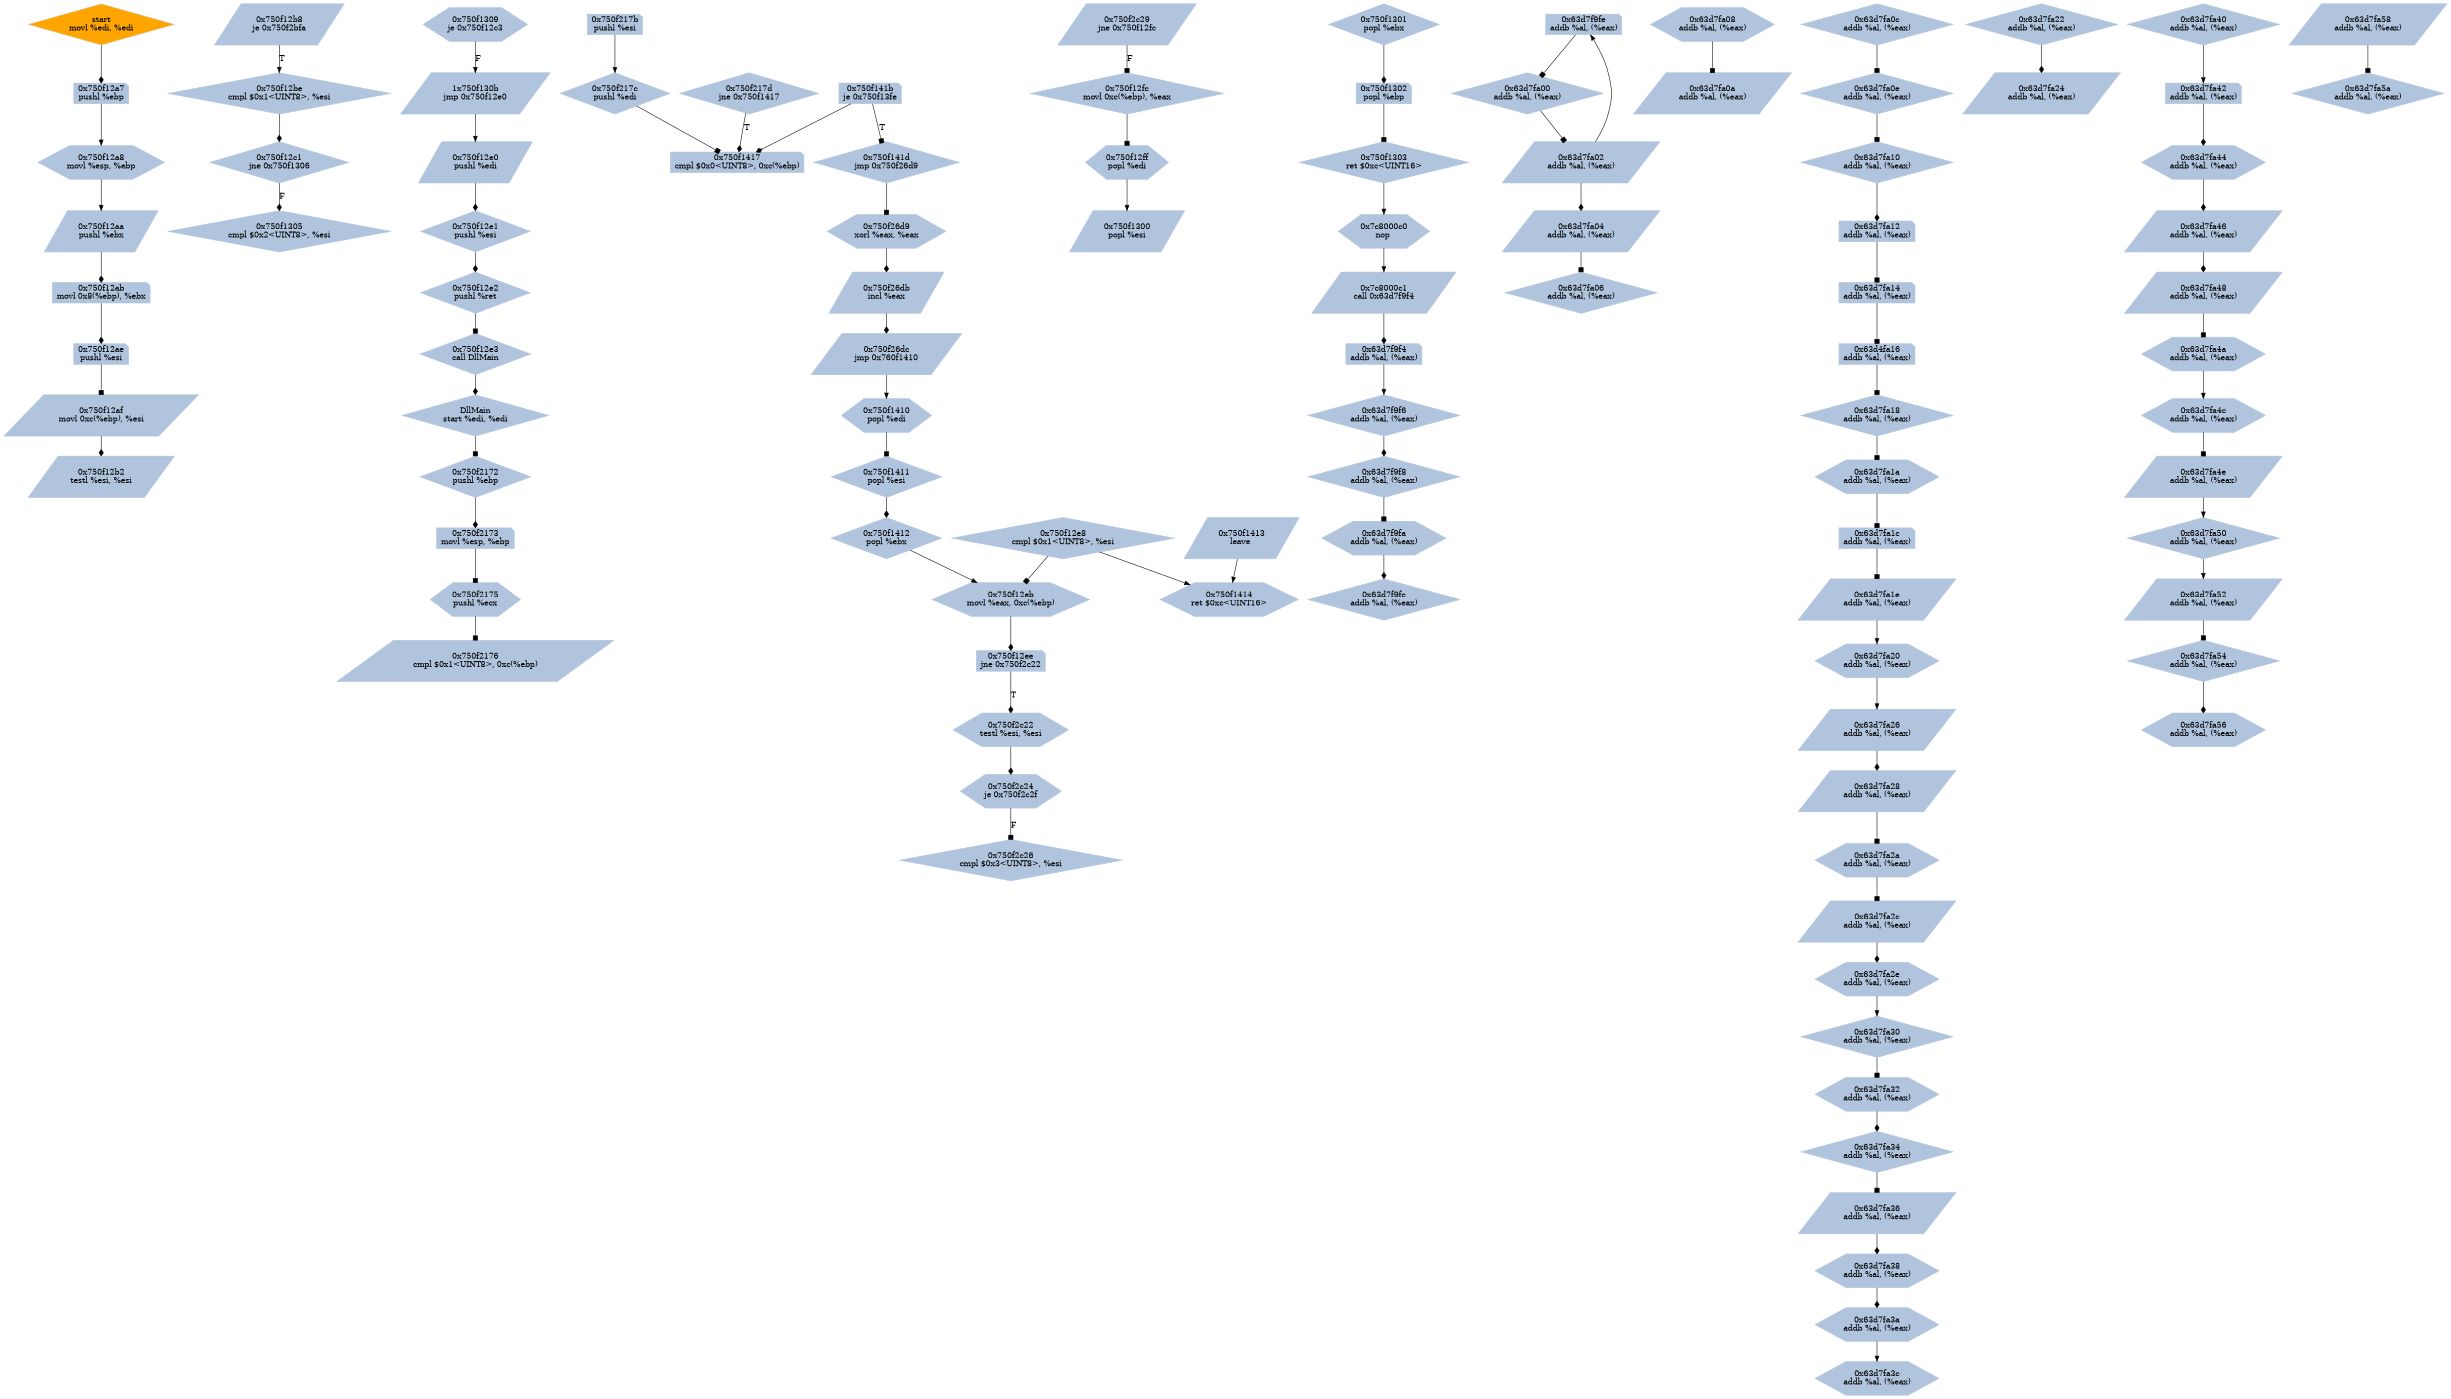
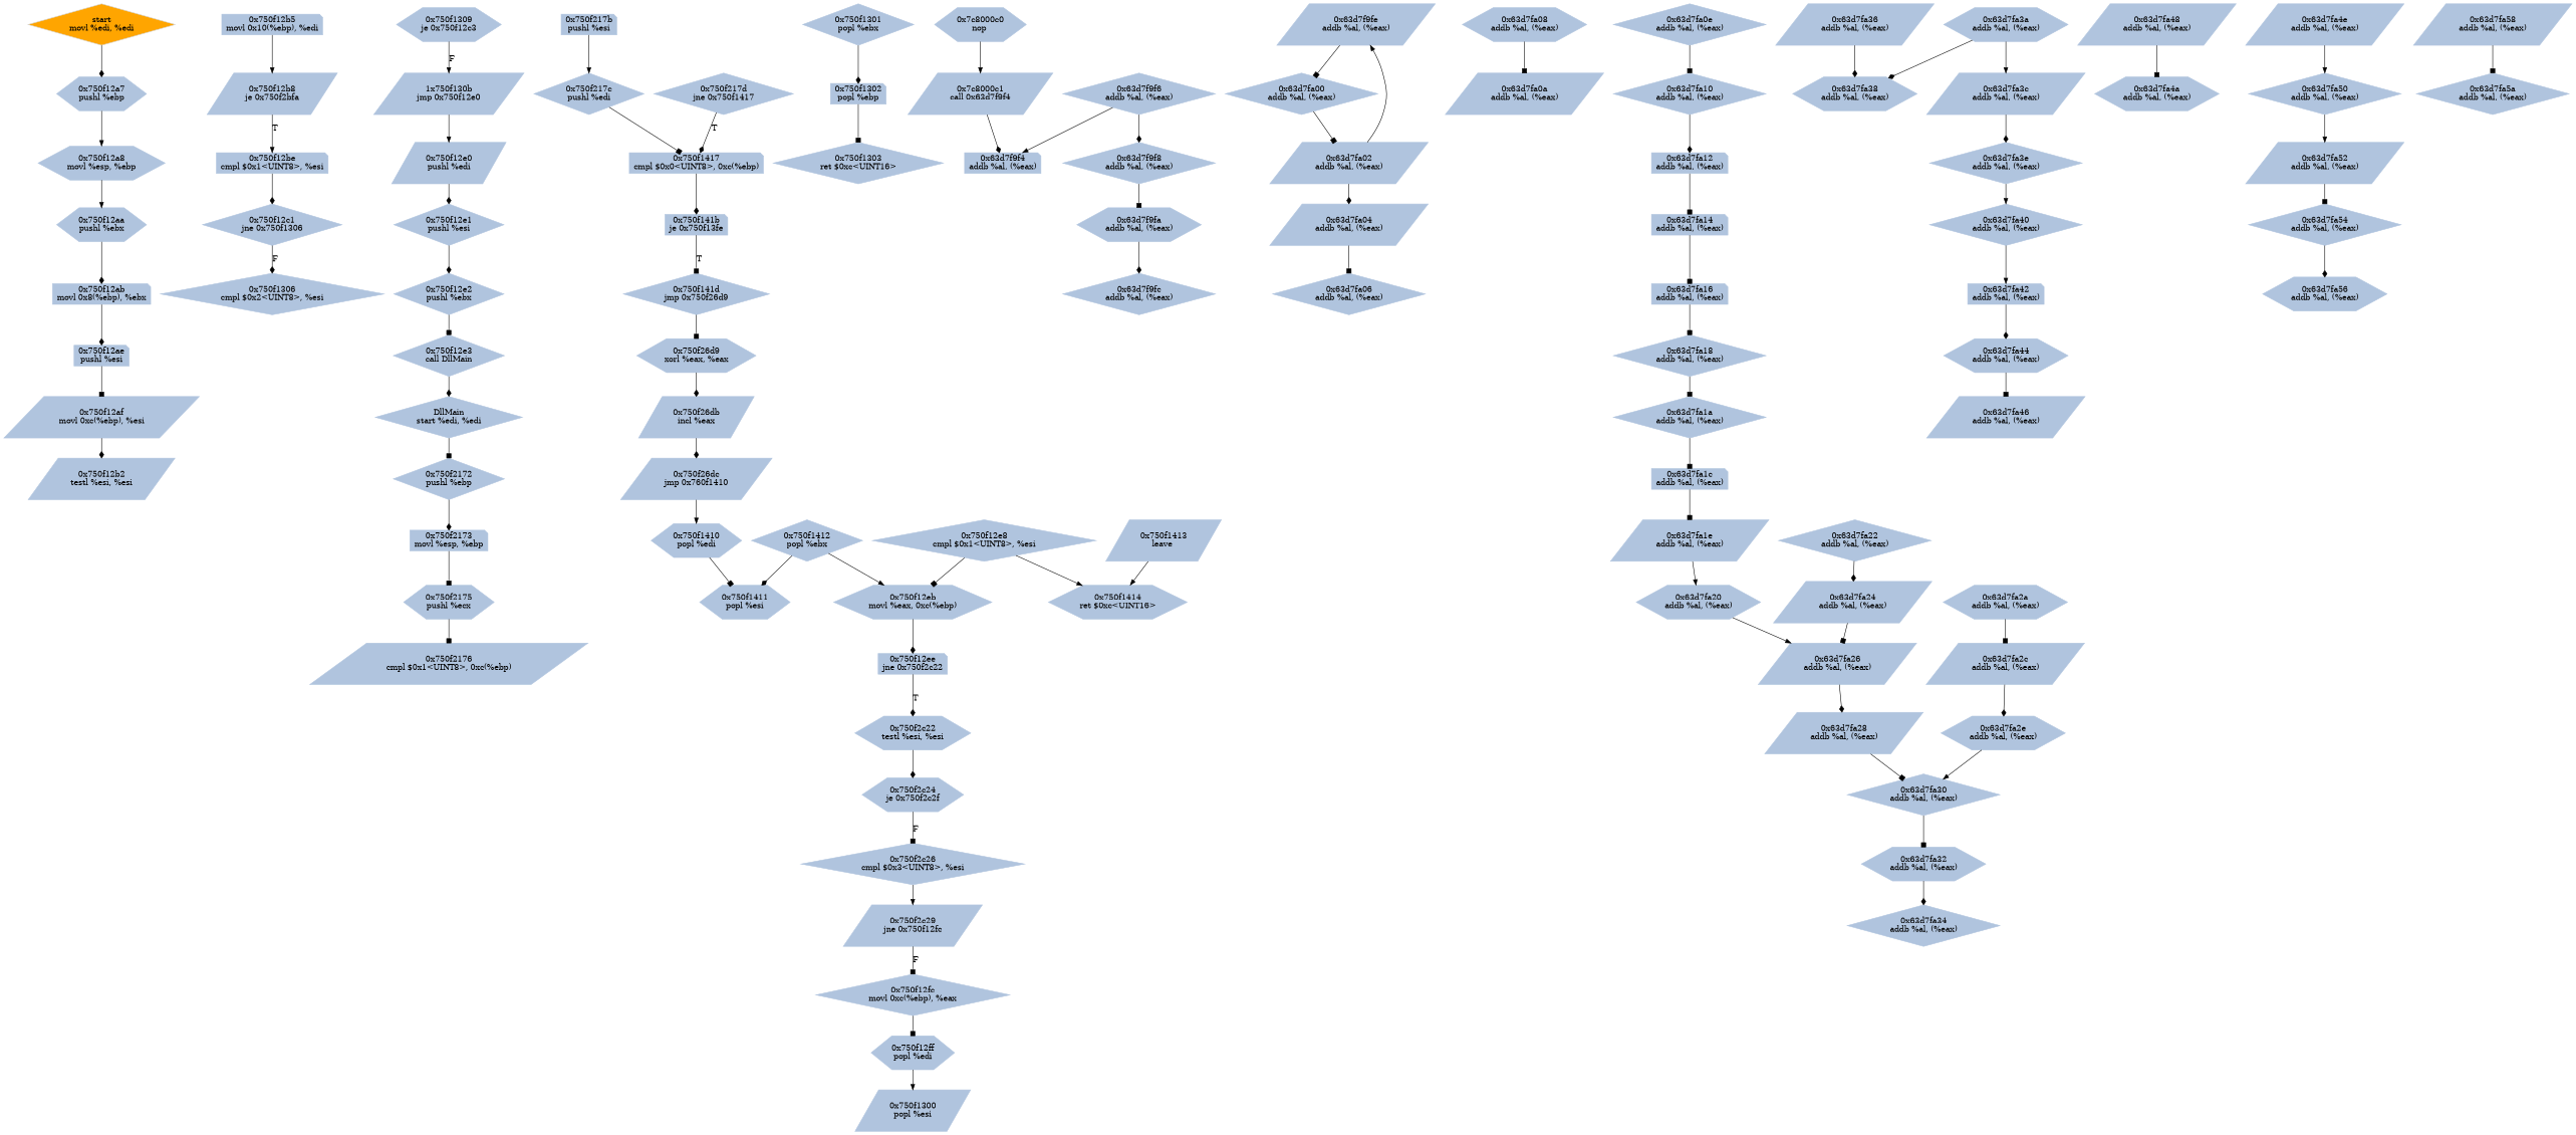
  digraph {
    node [color=lightsteelblue fillcolor=lightsteelblue shape=diamond style=filled]
    edge [arrowhead=box color="#000000"]
    n1 [color=lightgrey fillcolor=orange label="start\nmovl %edi, %edi"]
-   n2 [label="0x750f12a7\npushl %ebp" shape=note]
+   n2 [label="0x750f12a7\npushl %ebp" shape=hexagon]
    n3 [label="0x750f12a8\nmovl %esp, %ebp" shape=hexagon]
-   n4 [label="0x750f12aa\npushl %ebx" shape=parallelogram]
+   n4 [label="0x750f12aa\npushl %ebx" shape=hexagon]
    n5 [label="0x750f12ab\nmovl 0x8(%ebp), %ebx" shape=note]
    n6 [label="0x750f12ae\npushl %esi" shape=note]
    n7 [label="0x750f12af\nmovl 0xc(%ebp), %esi" shape=parallelogram]
    n8 [label="0x750f12b2\ntestl %esi, %esi" shape=parallelogram]
+   n9 [label="0x750f12b5\nmovl 0x10(%ebp), %edi" shape=note]
    n10 [label="0x750f12b8\nje 0x750f2bfa" shape=parallelogram]
-   n11 [label="0x750f12be\ncmpl $0x1<UINT8>, %esi"]
+   n11 [label="0x750f12be\ncmpl $0x1<UINT8>, %esi" shape=note]
    n12 [label="0x750f12c1\njne 0x750f1306"]
-   n13 [label="0x750f1305\ncmpl $0x2<UINT8>, %esi"]
+   n13 [label="0x750f1306\ncmpl $0x2<UINT8>, %esi"]
    n14 [label="0x750f1309\nje 0x750f12c3" shape=hexagon]
    n15 [label="1x750f130b\njmp 0x750f12e0" shape=parallelogram]
    n16 [label="0x750f12e0\npushl %edi" shape=parallelogram]
    n17 [label="0x750f12e1\npushl %esi"]
-   n18 [label="0x750f12e2\npushl %ret"]
+   n18 [label="0x750f12e2\npushl %ebx"]
    n19 [label="0x750f12e3\ncall DllMain"]
    n20 [label="DllMain\nstart %edi, %edi"]
    n21 [label="0x750f2172\npushl %ebp"]
    n22 [label="0x750f2173\nmovl %esp, %ebp" shape=note]
    n23 [label="0x750f2175\npushl %ecx" shape=hexagon]
    n24 [label="0x750f2176\ncmpl $0x1<UINT8>, 0xc(%ebp)" shape=parallelogram]
    n25 [label="0x750f217b\npushl %esi" shape=note]
    n26 [label="0x750f217c\npushl %edi"]
    n27 [label="0x750f1417\ncmpl $0x0<UINT8>, 0xc(%ebp)" shape=note]
    n28 [label="0x750f217d\njne 0x750f1417"]
    n29 [label="0x750f141b\nje 0x750f13fe" shape=note]
    n30 [label="0x750f141d\njmp 0x750f26d9"]
    n31 [label="0x750f26d9\nxorl %eax, %eax" shape=hexagon]
    n32 [label="0x750f26db\nincl %eax" shape=parallelogram]
    n33 [label="0x750f26dc\njmp 0x760f1410" shape=parallelogram]
    n34 [label="0x750f1410\npopl %edi" shape=hexagon]
-   n35 [label="0x750f1411\npopl %esi"]
+   n35 [label="0x750f1411\npopl %esi" shape=hexagon]
    n36 [label="0x750f1412\npopl %ebx"]
    n37 [label="0x750f12eb\nmovl %eax, 0xc(%ebp)" shape=hexagon]
    n38 [label="0x750f1413\nleave " shape=parallelogram]
    n39 [label="0x750f1414\nret $0xc<UINT16>" shape=hexagon]
    n40 [label="0x750f12e8\ncmpl $0x1<UINT8>, %esi"]
    n41 [label="0x750f12ee\njne 0x750f2c22" shape=note]
    n42 [label="0x750f2c22\ntestl %esi, %esi" shape=hexagon]
    n43 [label="0x750f2c24\nje 0x750f2c2f" shape=hexagon]
    n44 [label="0x750f2c26\ncmpl $0x3<UINT8>, %esi"]
    n45 [label="0x750f2c29\njne 0x750f12fc" shape=parallelogram]
    n46 [label="0x750f12fc\nmovl 0xc(%ebp), %eax"]
    n47 [label="0x750f12ff\npopl %edi" shape=hexagon]
    n48 [label="0x750f1300\npopl %esi" shape=parallelogram]
    n49 [label="0x750f1301\npopl %ebx"]
    n50 [label="0x750f1302\npopl %ebp" shape=note]
    n51 [label="0x750f1303\nret $0xc<UINT16>"]
    n52 [label="0x7c8000c0\nnop " shape=hexagon]
    n53 [label="0x7c8000c1\ncall 0x63d7f9f4" shape=parallelogram]
    n54 [label="0x63d7f9f4\naddb %al, (%eax)" shape=note]
    n55 [label="0x63d7f9f6\naddb %al, (%eax)"]
    n56 [label="0x63d7f9f8\naddb %al, (%eax)"]
    n57 [label="0x63d7f9fa\naddb %al, (%eax)" shape=hexagon]
    n58 [label="0x63d7f9fc\naddb %al, (%eax)"]
-   n59 [label="0x63d7f9fe\naddb %al, (%eax)" shape=note]
+   n59 [label="0x63d7f9fe\naddb %al, (%eax)" shape=parallelogram]
    n60 [label="0x63d7fa00\naddb %al, (%eax)"]
    n61 [label="0x63d7fa02\naddb %al, (%eax)" shape=parallelogram]
    n62 [label="0x63d7fa04\naddb %al, (%eax)" shape=parallelogram]
    n63 [label="0x63d7fa06\naddb %al, (%eax)"]
    n64 [label="0x63d7fa08\naddb %al, (%eax)" shape=hexagon]
    n65 [label="0x63d7fa0a\naddb %al, (%eax)" shape=parallelogram]
-   n66 [label="0x63d7fa0c\naddb %al, (%eax)"]
    n67 [label="0x63d7fa0e\naddb %al, (%eax)"]
    n68 [label="0x63d7fa10\naddb %al, (%eax)"]
    n69 [label="0x63d7fa12\naddb %al, (%eax)" shape=note]
    n70 [label="0x63d7fa14\naddb %al, (%eax)" shape=note]
-   n71 [label="0x63d4fa16\naddb %al, (%eax)" shape=note]
+   n71 [label="0x63d7fa16\naddb %al, (%eax)" shape=note]
    n72 [label="0x63d7fa18\naddb %al, (%eax)"]
-   n73 [label="0x63d7fa1a\naddb %al, (%eax)" shape=hexagon]
+   n73 [label="0x63d7fa1a\naddb %al, (%eax)"]
    n74 [label="0x63d7fa1c\naddb %al, (%eax)" shape=note]
    n75 [label="0x63d7fa1e\naddb %al, (%eax)" shape=parallelogram]
    n76 [label="0x63d7fa20\naddb %al, (%eax)" shape=hexagon]
    n77 [label="0x63d7fa26\naddb %al, (%eax)" shape=parallelogram]
    n78 [label="0x63d7fa22\naddb %al, (%eax)"]
    n79 [label="0x63d7fa24\naddb %al, (%eax)" shape=parallelogram]
    n80 [label="0x63d7fa28\naddb %al, (%eax)" shape=parallelogram]
    n81 [label="0x63d7fa2a\naddb %al, (%eax)" shape=hexagon]
    n82 [label="0x63d7fa2c\naddb %al, (%eax)" shape=parallelogram]
    n83 [label="0x63d7fa2e\naddb %al, (%eax)" shape=hexagon]
    n84 [label="0x63d7fa30\naddb %al, (%eax)"]
    n85 [label="0x63d7fa32\naddb %al, (%eax)" shape=hexagon]
    n86 [label="0x63d7fa34\naddb %al, (%eax)"]
    n87 [label="0x63d7fa36\naddb %al, (%eax)" shape=parallelogram]
    n88 [label="0x63d7fa38\naddb %al, (%eax)" shape=hexagon]
    n89 [label="0x63d7fa3a\naddb %al, (%eax)" shape=hexagon]
-   n90 [label="0x63d7fa3c\naddb %al, (%eax)" shape=hexagon]
+   n90 [label="0x63d7fa3c\naddb %al, (%eax)" shape=parallelogram]
+   n91 [label="0x63d7fa3e\naddb %al, (%eax)"]
    n92 [label="0x63d7fa40\naddb %al, (%eax)"]
    n93 [label="0x63d7fa42\naddb %al, (%eax)" shape=note]
    n94 [label="0x63d7fa44\naddb %al, (%eax)" shape=hexagon]
    n95 [label="0x63d7fa46\naddb %al, (%eax)" shape=parallelogram]
    n96 [label="0x63d7fa48\naddb %al, (%eax)" shape=parallelogram]
    n97 [label="0x63d7fa4a\naddb %al, (%eax)" shape=hexagon]
-   n98 [label="0x63d7fa4c\naddb %al, (%eax)" shape=hexagon]
    n99 [label="0x63d7fa4e\naddb %al, (%eax)" shape=parallelogram]
    n100 [label="0x63d7fa50\naddb %al, (%eax)"]
    n101 [label="0x63d7fa52\naddb %al, (%eax)" shape=parallelogram]
    n102 [label="0x63d7fa54\naddb %al, (%eax)"]
    n103 [label="0x63d7fa56\naddb %al, (%eax)" shape=hexagon]
    n104 [label="0x63d7fa58\naddb %al, (%eax)" shape=parallelogram]
    n105 [label="0x63d7fa5a\naddb %al, (%eax)"]
    n1 -> n2 [arrowhead=diamond]
    n2 -> n3 [arrowhead=normal]
    n3 -> n4 [arrowhead=normal]
    n4 -> n5 [arrowhead=diamond]
    n5 -> n6 [arrowhead=diamond]
    n6 -> n7
    n7 -> n8 [arrowhead=diamond]
+   n9 -> n10 [arrowhead=normal]
    n10 -> n11 [arrowhead=normal label=T]
    n11 -> n12 [arrowhead=diamond]
    n12 -> n13 [arrowhead=diamond label=F]
    n14 -> n15 [arrowhead=normal label=F]
    n15 -> n16 [arrowhead=normal]
    n16 -> n17 [arrowhead=diamond]
    n17 -> n18 [arrowhead=diamond]
    n18 -> n19
    n19 -> n20 [arrowhead=diamond]
    n20 -> n21
    n21 -> n22 [arrowhead=diamond]
    n22 -> n23
    n23 -> n24
    n25 -> n26 [arrowhead=normal]
    n26 -> n27
-   n29 -> n27 [arrowhead=diamond]
+   n27 -> n29 [arrowhead=diamond]
    n28 -> n27 [arrowhead=diamond label=T]
    n29 -> n30 [label=T]
    n30 -> n31
    n31 -> n32 [arrowhead=diamond]
    n32 -> n33 [arrowhead=diamond]
    n33 -> n34 [arrowhead=normal]
    n34 -> n35
-   n35 -> n36 [arrowhead=diamond]
+   n36 -> n35 [arrowhead=diamond]
    n36 -> n37 [arrowhead=normal]
    n37 -> n41 [arrowhead=diamond]
    n38 -> n39 [arrowhead=normal]
    n40 -> n37
    n40 -> n39 [arrowhead=normal]
    n41 -> n42 [arrowhead=diamond label=T]
    n42 -> n43 [arrowhead=diamond]
    n43 -> n44 [label=F]
+   n44 -> n45 [arrowhead=normal]
    n45 -> n46 [label=F]
    n46 -> n47
    n47 -> n48 [arrowhead=normal]
    n49 -> n50 [arrowhead=diamond]
    n50 -> n51
-   n51 -> n52 [arrowhead=normal]
    n52 -> n53 [arrowhead=normal]
    n53 -> n54 [arrowhead=diamond]
-   n54 -> n55 [arrowhead=normal]
+   n55 -> n54 [arrowhead=normal]
    n55 -> n56 [arrowhead=diamond]
    n56 -> n57
    n57 -> n58 [arrowhead=diamond]
    n59 -> n60
    n60 -> n61
    n61 -> n59 [arrowhead=normal]
    n61 -> n62 [arrowhead=diamond]
    n62 -> n63
    n64 -> n65
-   n66 -> n67
    n67 -> n68
    n68 -> n69 [arrowhead=diamond]
    n69 -> n70
    n70 -> n71
    n71 -> n72
    n72 -> n73
    n73 -> n74
    n74 -> n75
    n75 -> n76 [arrowhead=normal]
    n76 -> n77 [arrowhead=normal]
    n77 -> n80 [arrowhead=diamond]
    n78 -> n79 [arrowhead=diamond]
-   n80 -> n81
+   n79 -> n77
+   n80 -> n84
    n81 -> n82
    n82 -> n83 [arrowhead=diamond]
    n83 -> n84 [arrowhead=normal]
    n84 -> n85
    n85 -> n86 [arrowhead=diamond]
-   n86 -> n87
    n87 -> n88 [arrowhead=diamond]
-   n88 -> n89 [arrowhead=diamond]
+   n89 -> n88 [arrowhead=diamond]
    n89 -> n90 [arrowhead=normal]
+   n90 -> n91 [arrowhead=diamond]
+   n91 -> n92 [arrowhead=normal]
    n92 -> n93 [arrowhead=normal]
    n93 -> n94 [arrowhead=diamond]
-   n94 -> n95 [arrowhead=diamond]
-   n95 -> n96 [arrowhead=diamond]
+   n94 -> n95
    n96 -> n97
-   n97 -> n98 [arrowhead=normal]
-   n98 -> n99
    n99 -> n100 [arrowhead=normal]
    n100 -> n101 [arrowhead=normal]
    n101 -> n102
    n102 -> n103 [arrowhead=diamond]
    n104 -> n105
  }
